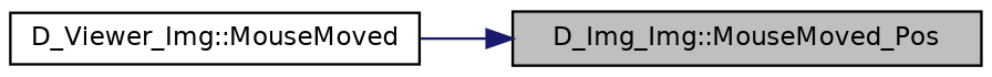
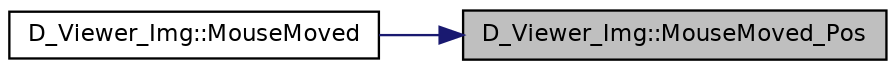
  digraph {
    rankdir=RL
    node [color=black fontname=Helvetica fontsize=10 shape=record style=filled]
-   n1 [fillcolor=grey75 fontcolor=black height=0.2 label="D_Img_Img::MouseMoved_Pos" width=0.4]
+   n1 [fillcolor=grey75 fontcolor=black height=0.2 label="D_Viewer_Img::MouseMoved_Pos" width=0.4]
    n2 [fillcolor=white height=0.2 label="D_Viewer_Img::MouseMoved" width=0.4]
    n1 -> n2 [color=midnightblue dir=back fontname=Helvetica fontsize=10 labelfontname=Helvetica labelfontsize=10 style=solid]
  }
